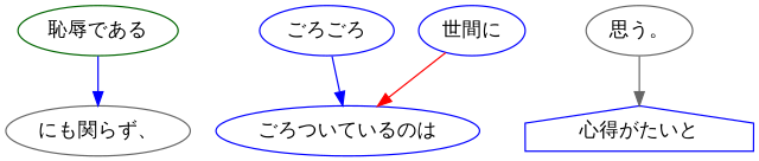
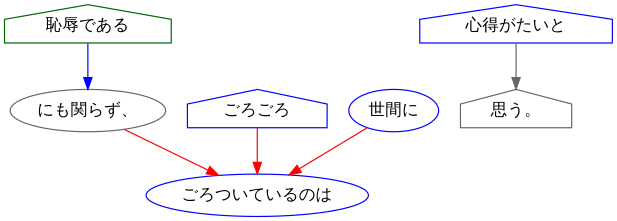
  digraph {
    node [color=blue shape=ellipse]
    edge [color=blue]
-   n1 [color=darkgreen label="恥辱である"]
+   n1 [color=darkgreen label="恥辱である" shape=house]
    n2 [color=gray40 label="にも関らず、"]
    n3 [label="ごろついているのは"]
-   n4 [label="ごろごろ"]
+   n4 [label="ごろごろ" shape=house]
    n5 [label="世間に"]
    n6 [label="心得がたいと" shape=house]
-   n7 [color=gray40 label="思う。"]
+   n7 [color=gray40 label="思う。" shape=house]
    n1 -> n2
-   n4 -> n3
+   n2 -> n3 [color=red]
+   n4 -> n3 [color=red]
    n5 -> n3 [color=red]
-   n7 -> n6 [color=gray40]
+   n6 -> n7 [color=gray40]
  }
